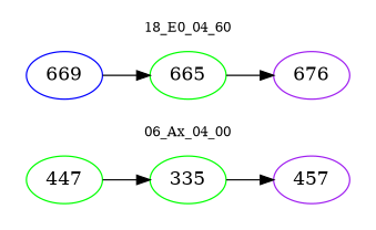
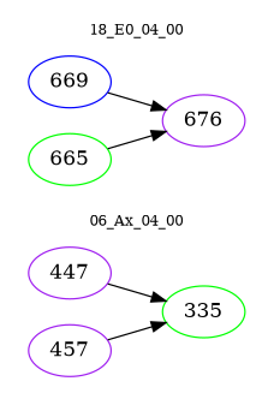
  digraph {
    rankdir=LR
    node [color=purple]
    edge [color=black]
-   n1 [color=green label=447]
+   n1 [label=447]
    n2 [color=green label=335]
    n3 [label=457]
    n4 [color=blue label=669]
    n5 [color=green label=665]
    n6 [label=676]
    subgraph cluster_1 {
      color=white
      fontsize=10
      label="06_Ax_04_00"
      n1
      n2
      n3
    }
    subgraph cluster_2 {
      color=white
      fontsize=10
-     label="18_E0_04_60"
+     label="18_E0_04_00"
      n4
      n5
      n6
    }
    n1 -> n2
-   n2 -> n3
-   n4 -> n5
+   n3 -> n2
+   n4 -> n6
    n5 -> n6
  }
